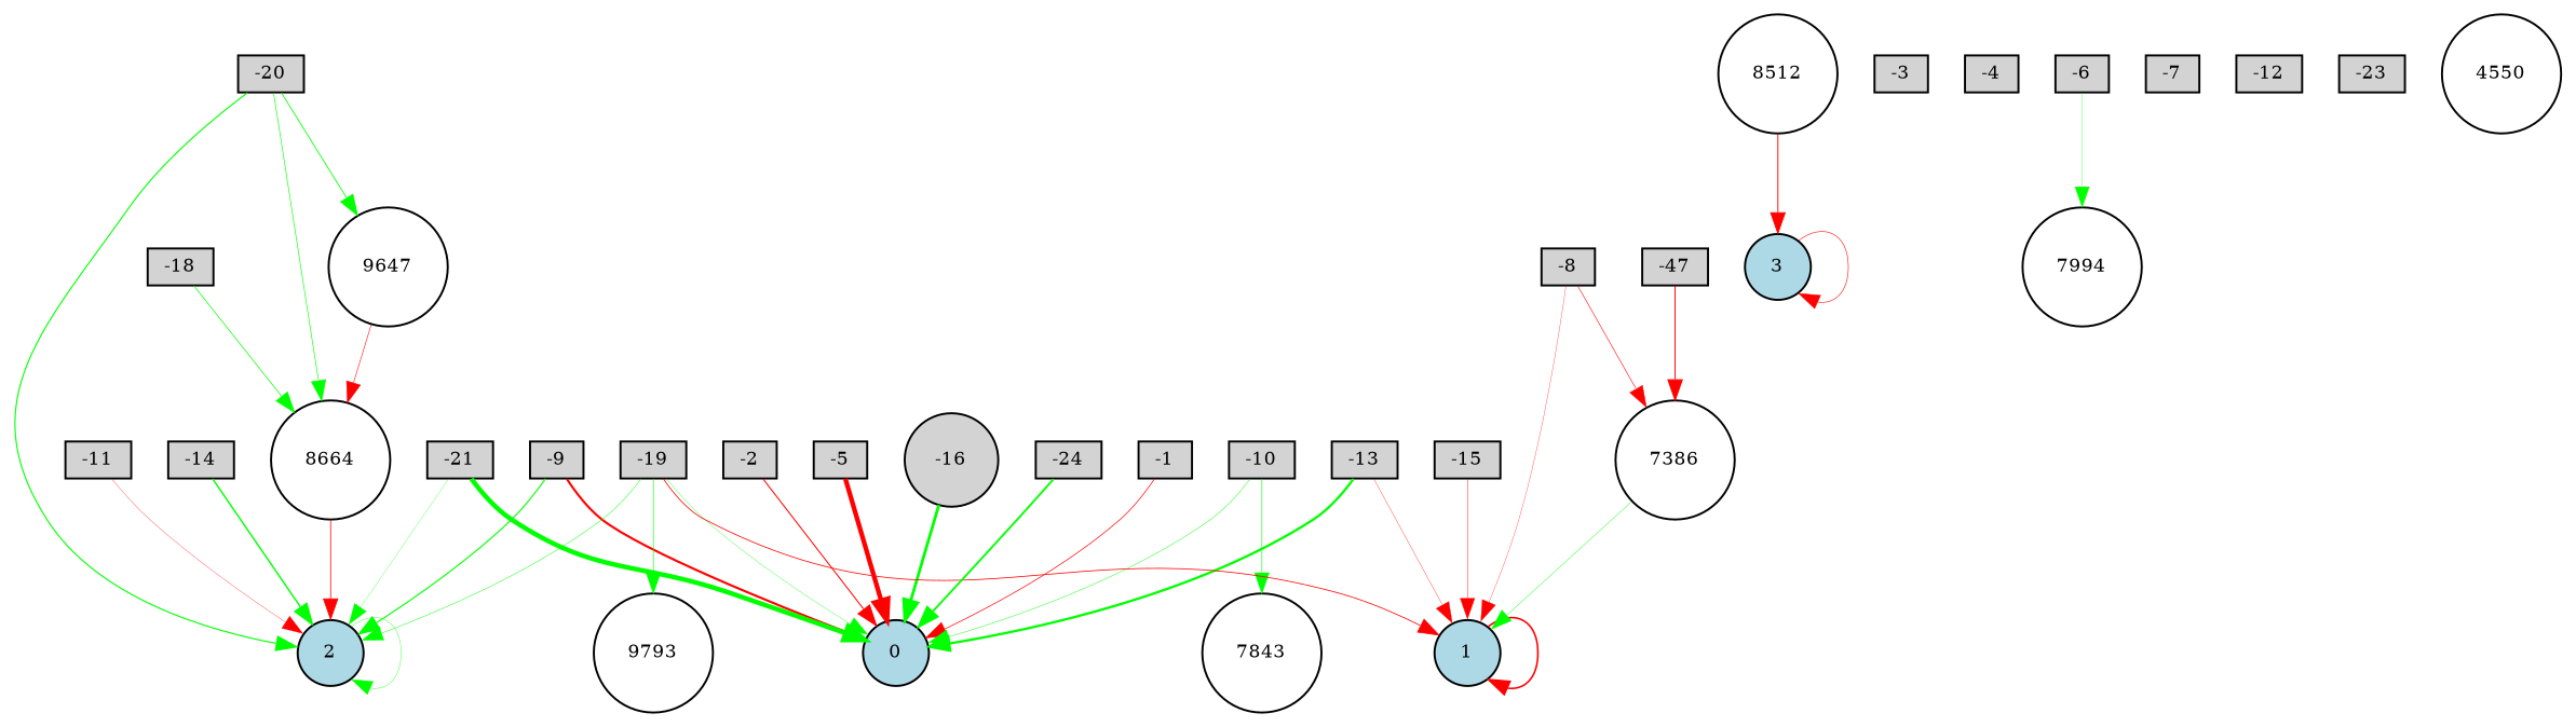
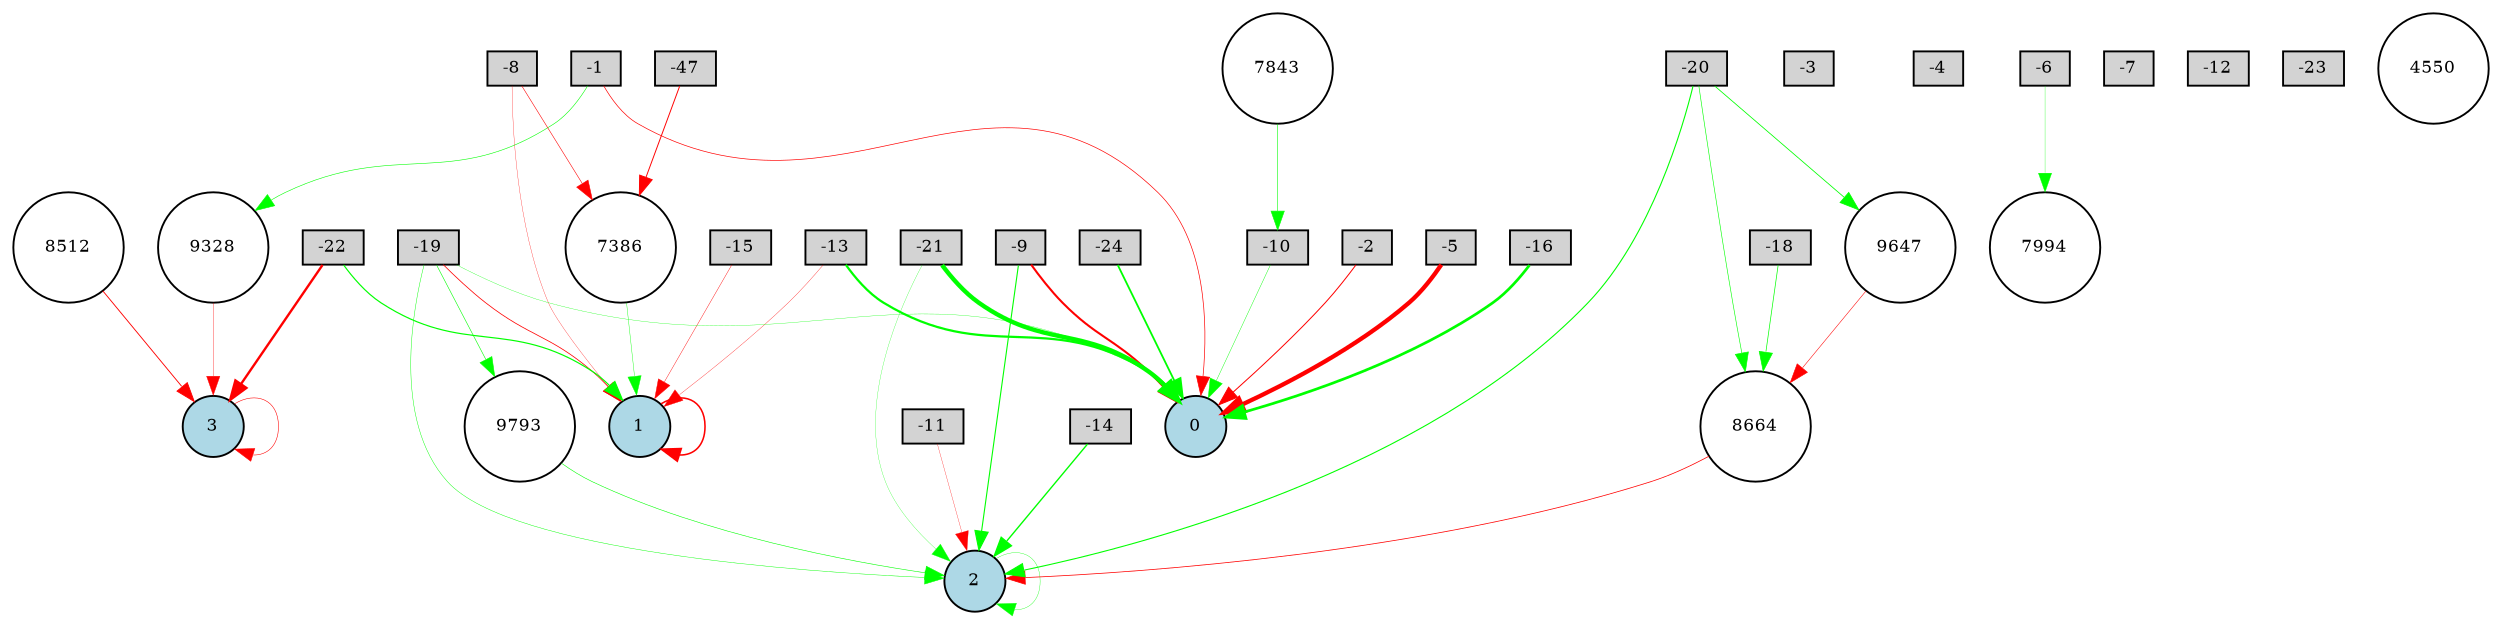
  digraph {
    node [fillcolor=lightgray fontsize=9 shape=box style=filled]
    edge [color=green style=solid]
    -1 [height=0.2 width=0.2]
    0 [fillcolor=lightblue height=0.2 shape=circle width=0.2]
+   9328 [fillcolor=white height=0.2 shape=circle width=0.2]
    3 [fillcolor=lightblue height=0.2 shape=circle width=0.2]
    -2 [height=0.2 width=0.2]
    -3 [height=0.2 width=0.2]
    -4 [height=0.2 width=0.2]
    -5 [height=0.2 width=0.2]
    -6 [height=0.2 width=0.2]
    7994 [fillcolor=white height=0.2 shape=circle width=0.2]
    -7 [height=0.2 width=0.2]
    -8 [height=0.2 width=0.2]
    1 [fillcolor=lightblue height=0.2 shape=circle width=0.2]
    7386 [fillcolor=white height=0.2 shape=circle width=0.2]
    -9 [height=0.2 width=0.2]
    2 [fillcolor=lightblue height=0.2 shape=circle width=0.2]
    -10 [height=0.2 width=0.2]
    7843 [fillcolor=white height=0.2 shape=circle width=0.2]
    -11 [height=0.2 width=0.2]
    -12 [height=0.2 width=0.2]
    -13 [height=0.2 width=0.2]
    -14 [height=0.2 width=0.2]
    -15 [height=0.2 width=0.2]
-   -16 [height=0.2 shape=circle width=0.2]
+   -16 [height=0.2 width=0.2]
    n25 [height=0.2 label=-47 width=0.2]
    -18 [height=0.2 width=0.2]
    8664 [fillcolor=white height=0.2 shape=circle width=0.2]
    -19 [height=0.2 width=0.2]
    9793 [fillcolor=white height=0.2 shape=circle width=0.2]
    -20 [height=0.2 width=0.2]
    9647 [fillcolor=white height=0.2 shape=circle width=0.2]
    -21 [height=0.2 width=0.2]
+   -22 [height=0.2 width=0.2]
    -23 [height=0.2 width=0.2]
    -24 [height=0.2 width=0.2]
    4550 [fillcolor=white height=0.2 shape=circle width=0.2]
    8512 [fillcolor=white height=0.2 shape=circle width=0.2]
    -1 -> 0 [color=red penwidth=0.35677456862276524]
+   -1 -> 9328 [penwidth=0.297310835890903]
+   9328 -> 3 [color=red penwidth=0.18493377801169092]
    3 -> 3 [color=red penwidth=0.2887585877263189]
    -2 -> 0 [color=red penwidth=0.5266720869855848]
    -5 -> 0 [color=red penwidth=2.2687291417941435]
    -6 -> 7994 [penwidth=0.16266751063267085]
    -8 -> 1 [color=red penwidth=0.15429743179816774]
    -8 -> 7386 [color=red penwidth=0.2958578780438424]
    1 -> 1 [color=red penwidth=0.8214314175302064]
    7386 -> 1 [penwidth=0.2055870125004856]
    -9 -> 0 [color=red penwidth=1.0849481313624334]
    -9 -> 2 [penwidth=0.5775443224969616]
    2 -> 2 [penwidth=0.1814422018437591]
    -10 -> 0 [penwidth=0.2216622002798017]
-   -10 -> 7843 [penwidth=0.29764407492593214]
+   7843 -> -10 [penwidth=0.29764407492593214]
    -11 -> 2 [color=red penwidth=0.1528503820438361]
    -13 -> 0 [penwidth=1.1736419059235317]
    -13 -> 1 [color=red penwidth=0.16866272385397452]
    -14 -> 2 [penwidth=0.7243701140522985]
    -15 -> 1 [color=red penwidth=0.21751041280052308]
    -16 -> 0 [penwidth=1.4239931455841421]
    n25 -> 7386 [color=red penwidth=0.5082920995631227]
    -18 -> 8664 [penwidth=0.36573344801688945]
    8664 -> 2 [color=red penwidth=0.39578912800363963]
    -19 -> 0 [penwidth=0.16468635902929668]
    -19 -> 1 [color=red penwidth=0.401898934688234]
    -19 -> 2 [penwidth=0.23269305711422333]
    -19 -> 9793 [penwidth=0.3034722651214694]
+   9793 -> 2 [penwidth=0.29453735633647804]
    -20 -> 2 [penwidth=0.5712852939461751]
    -20 -> 8664 [penwidth=0.3174463959611339]
    -20 -> 9647 [penwidth=0.41918217058582496]
    9647 -> 8664 [color=red penwidth=0.2801996590925435]
    -21 -> 0 [penwidth=2.308778676277896]
    -21 -> 2 [penwidth=0.14065992783086229]
+   -22 -> 3 [color=red penwidth=1.2455061048715448]
+   -22 -> 1 [penwidth=0.6200444310240116]
    -24 -> 0 [penwidth=0.9521869276167366]
    8512 -> 3 [color=red penwidth=0.47303836522885645]
  }
